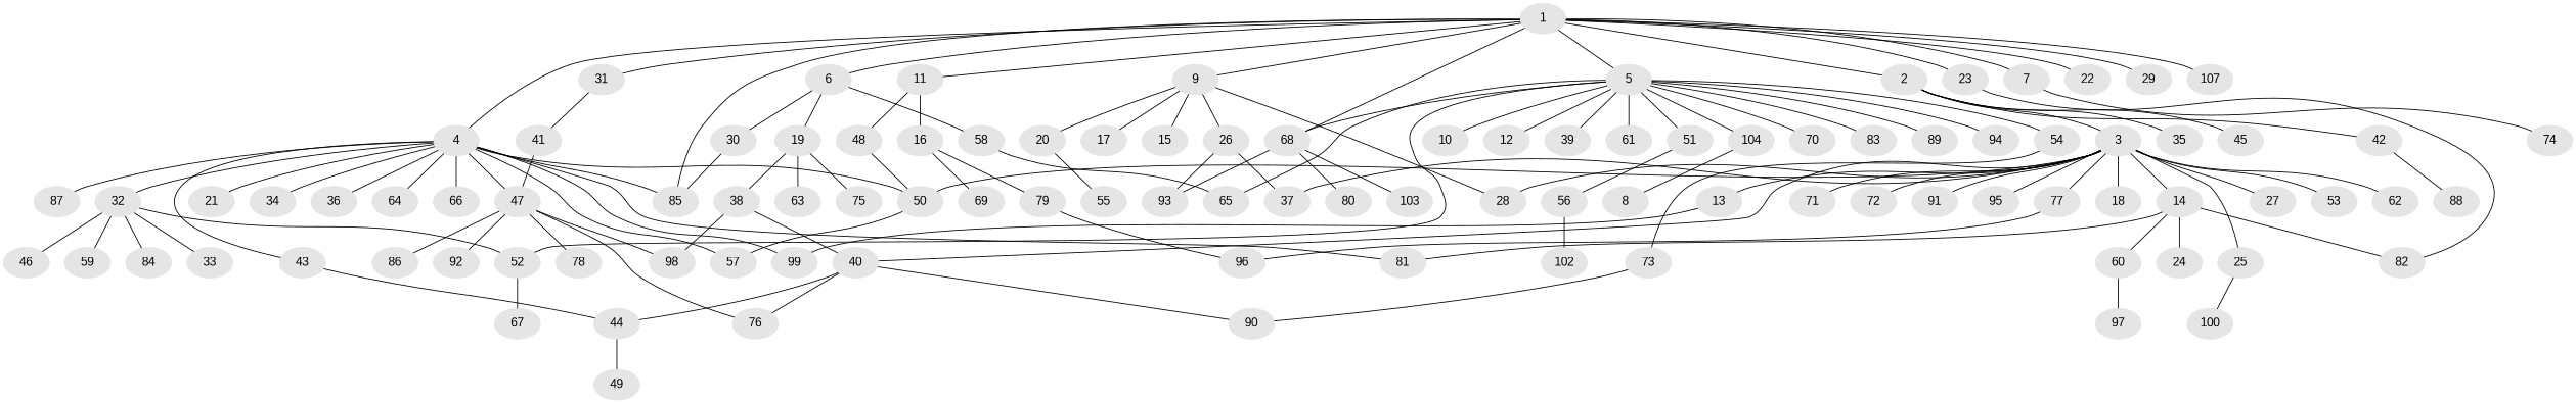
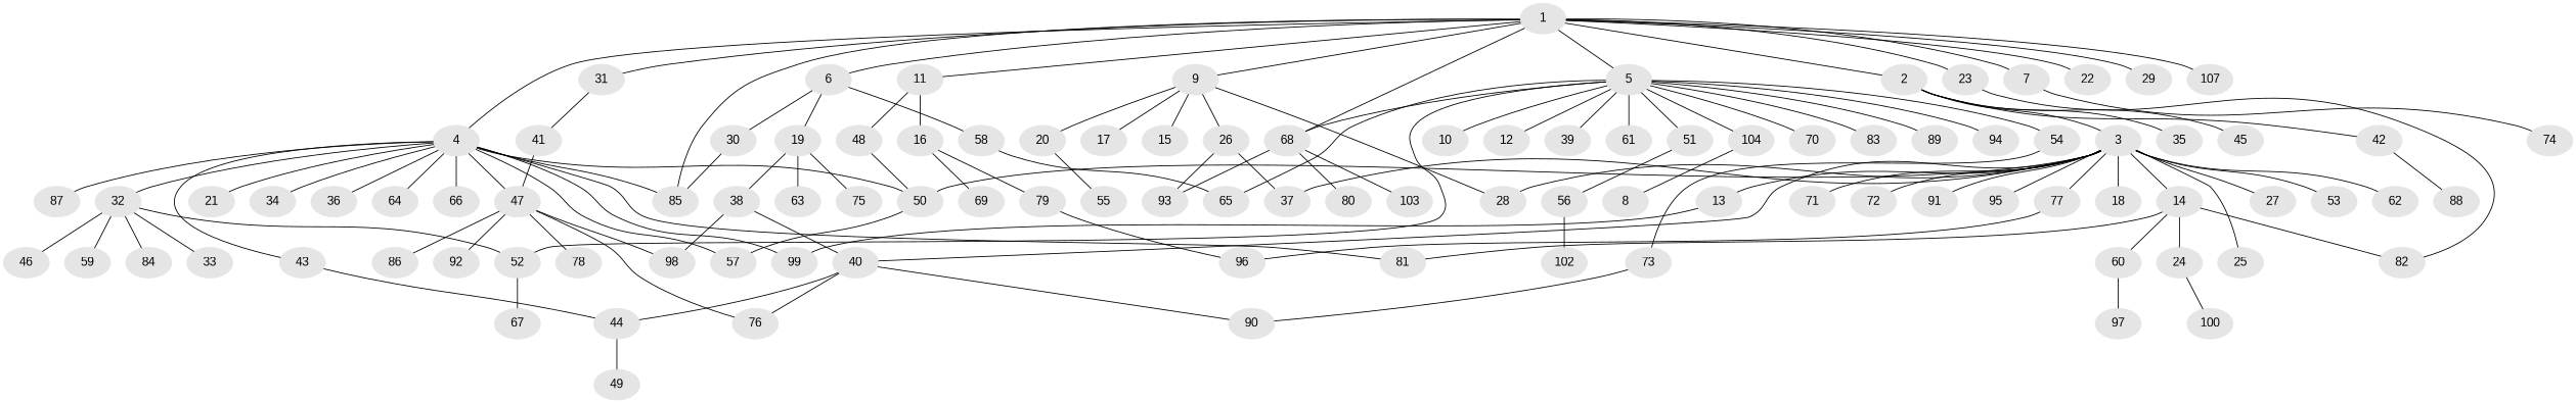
  graph {
    fontname="Liberation Sans"
    node [color=gray90 fontname="Liberation Sans" style=filled]
    edge [fontname="Liberation Sans" weight=1.0]
    1
    2
    4
    5
    6
    7
    9
    11
    22
    23
    29
    31
    68
    85
    n15 [label=107]
    3
    35
    42
    45
    50
    21
    32
    34
    36
    43
    47
    57
    64
    66
    81
    87
    99
    10
    12
    39
    51
    52
    54
    61
    65
    70
    83
    89
    94
    104
    19
    30
    58
    74
    28
    15
    17
    20
    26
    16
    48
    82
    41
    93
    80
    103
    13
    14
    18
    25
    27
    37
    40
    53
    62
    71
    72
    77
    91
    95
    88
    24
    60
    44
    76
    90
    96
    33
    46
    59
    84
    98
    78
    86
    92
    56
    67
    73
    8
    38
    63
    75
    55
    69
    79
    100
    97
    49
    102
    1 -- 2
    1 -- 4
    1 -- 5
    1 -- 6
    1 -- 7
    1 -- 9
    1 -- 11
    1 -- 22
    1 -- 23
    1 -- 29
    1 -- 31
    1 -- 68
    1 -- 85
    1 -- n15
    2 -- 3
    2 -- 35
    2 -- 42
    2 -- 45
    4 -- 85
    4 -- 50
    4 -- 21
    4 -- 32
    4 -- 34
    4 -- 36
    4 -- 43
    4 -- 47
    4 -- 57
    4 -- 64
    4 -- 66
    4 -- 81
    4 -- 87
    4 -- 99
    5 -- 68
    5 -- 10
    5 -- 12
    5 -- 39
    5 -- 51
    5 -- 52
    5 -- 54
    5 -- 61
    5 -- 65
    5 -- 70
    5 -- 83
    5 -- 89
    5 -- 94
    5 -- 104
    6 -- 19
    6 -- 30
    6 -- 58
    7 -- 74
    9 -- 28
    9 -- 15
    9 -- 17
    9 -- 20
    9 -- 26
    11 -- 16
    11 -- 48
    23 -- 82
    31 -- 41
    68 -- 93
    68 -- 80
    68 -- 103
    3 -- 50
    3 -- 28
    3 -- 13
    3 -- 14
    3 -- 18
    3 -- 25
    3 -- 27
    3 -- 37
    3 -- 40
    3 -- 53
    3 -- 62
    3 -- 71
    3 -- 72
    3 -- 77
    3 -- 91
    3 -- 95
    42 -- 88
    50 -- 57
    32 -- 52
    32 -- 33
    32 -- 46
    32 -- 59
    32 -- 84
    43 -- 44
    47 -- 76
    47 -- 98
    47 -- 78
    47 -- 86
    47 -- 92
    51 -- 56
    52 -- 67
    54 -- 73
    104 -- 8
    19 -- 38
    19 -- 63
    19 -- 75
    30 -- 85
    58 -- 65
    20 -- 55
    26 -- 93
    26 -- 37
    16 -- 69
    16 -- 79
    48 -- 50
    41 -- 47
    13 -- 99
    14 -- 81
    14 -- 82
    14 -- 24
    14 -- 60
    40 -- 44
    40 -- 76
    40 -- 90
    77 -- 96
-   25 -- 100
+   24 -- 100
    60 -- 97
    44 -- 49
    56 -- 102
    73 -- 90
    38 -- 40
    38 -- 98
    79 -- 96
  }
